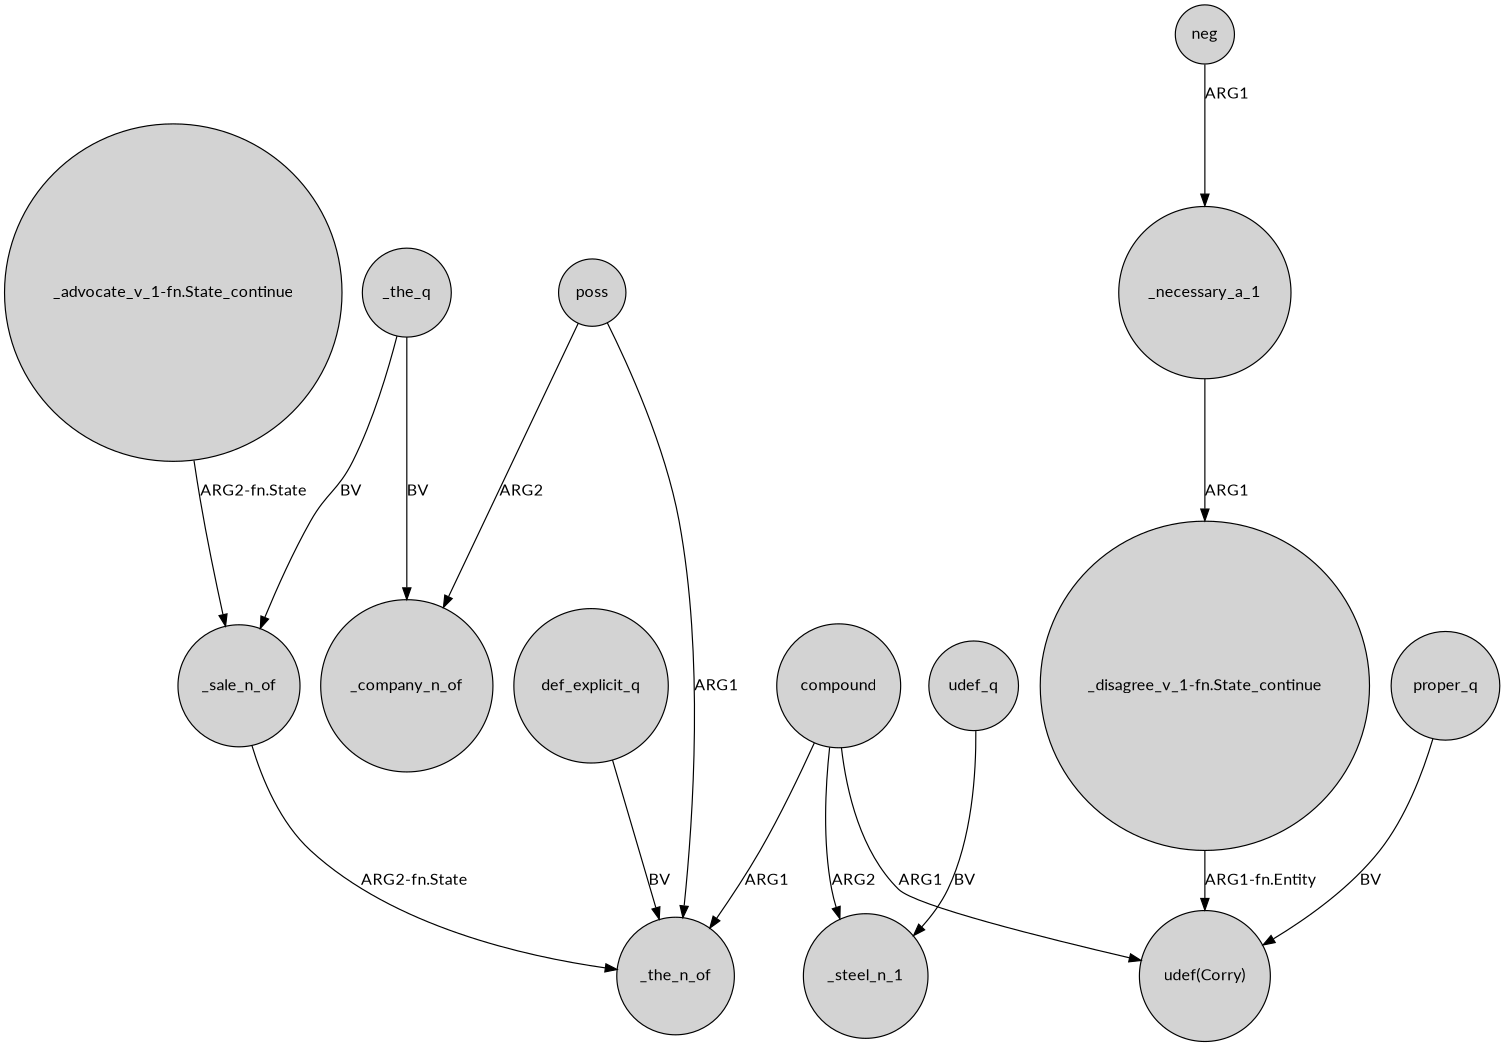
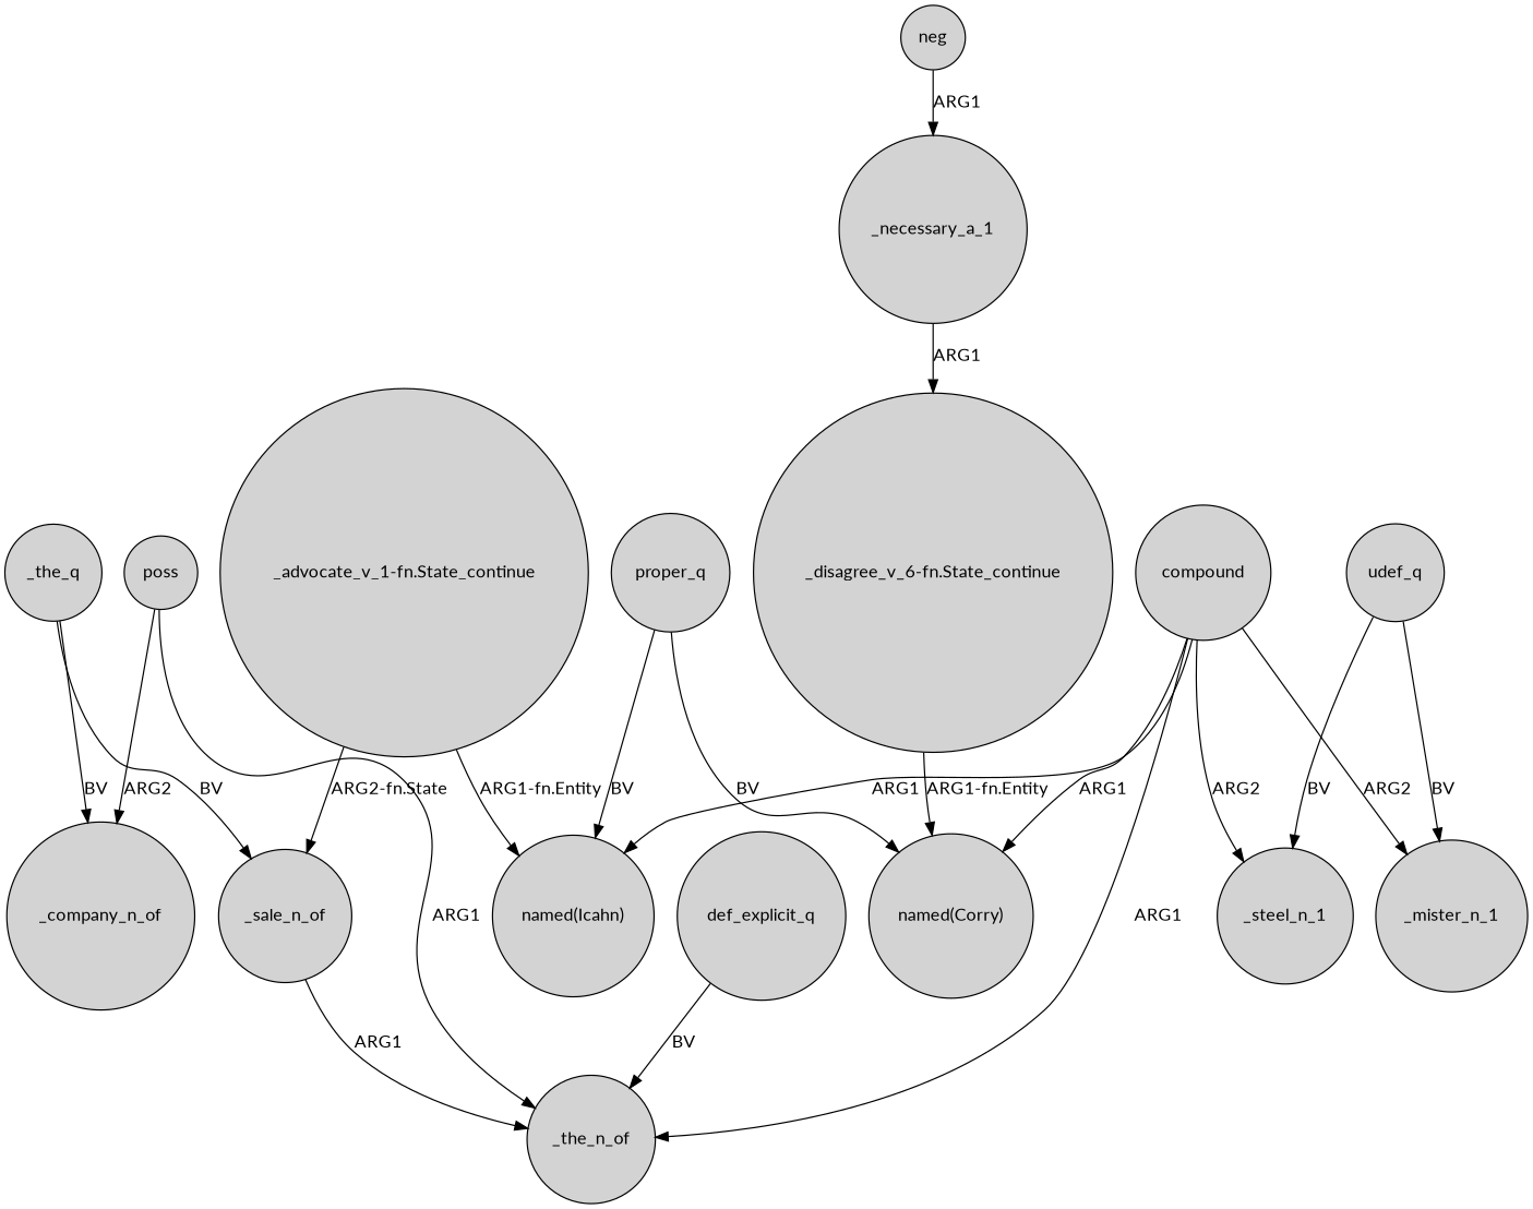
  digraph {
    fontname=Lato
    node [fontname=Lato shape=circle style=filled]
    edge [fontname=Lato]
    compound
+   "named(Icahn)"
+   _mister_n_1
    n4 [label=_the_n_of]
-   "named(Corry)" [label="udef(Corry)"]
+   "named(Corry)"
    _steel_n_1
    "_advocate_v_1-fn.State_continue"
    _sale_n_of
    neg
    _necessary_a_1
-   "_disagree_v_1-fn.State_continue"
+   "_disagree_v_1-fn.State_continue" [label="_disagree_v_6-fn.State_continue"]
    poss
    _company_n_of
    udef_q
    proper_q
    def_explicit_q
    _the_q
+   compound -> "named(Icahn)" [label=ARG1]
+   compound -> _mister_n_1 [label=ARG2]
    compound -> n4 [label=ARG1]
    compound -> "named(Corry)" [label=ARG1]
    compound -> _steel_n_1 [label=ARG2]
+   "_advocate_v_1-fn.State_continue" -> "named(Icahn)" [label="ARG1-fn.Entity"]
    "_advocate_v_1-fn.State_continue" -> _sale_n_of [label="ARG2-fn.State"]
-   _sale_n_of -> n4 [label="ARG2-fn.State"]
+   _sale_n_of -> n4 [label=ARG1]
    neg -> _necessary_a_1 [label=ARG1]
    _necessary_a_1 -> "_disagree_v_1-fn.State_continue" [label=ARG1]
    "_disagree_v_1-fn.State_continue" -> "named(Corry)" [label="ARG1-fn.Entity"]
    poss -> n4 [label=ARG1]
    poss -> _company_n_of [label=ARG2]
+   udef_q -> _mister_n_1 [label=BV]
    udef_q -> _steel_n_1 [label=BV]
+   proper_q -> "named(Icahn)" [label=BV]
    proper_q -> "named(Corry)" [label=BV]
    def_explicit_q -> n4 [label=BV]
    _the_q -> _sale_n_of [label=BV]
    _the_q -> _company_n_of [label=BV]
  }
